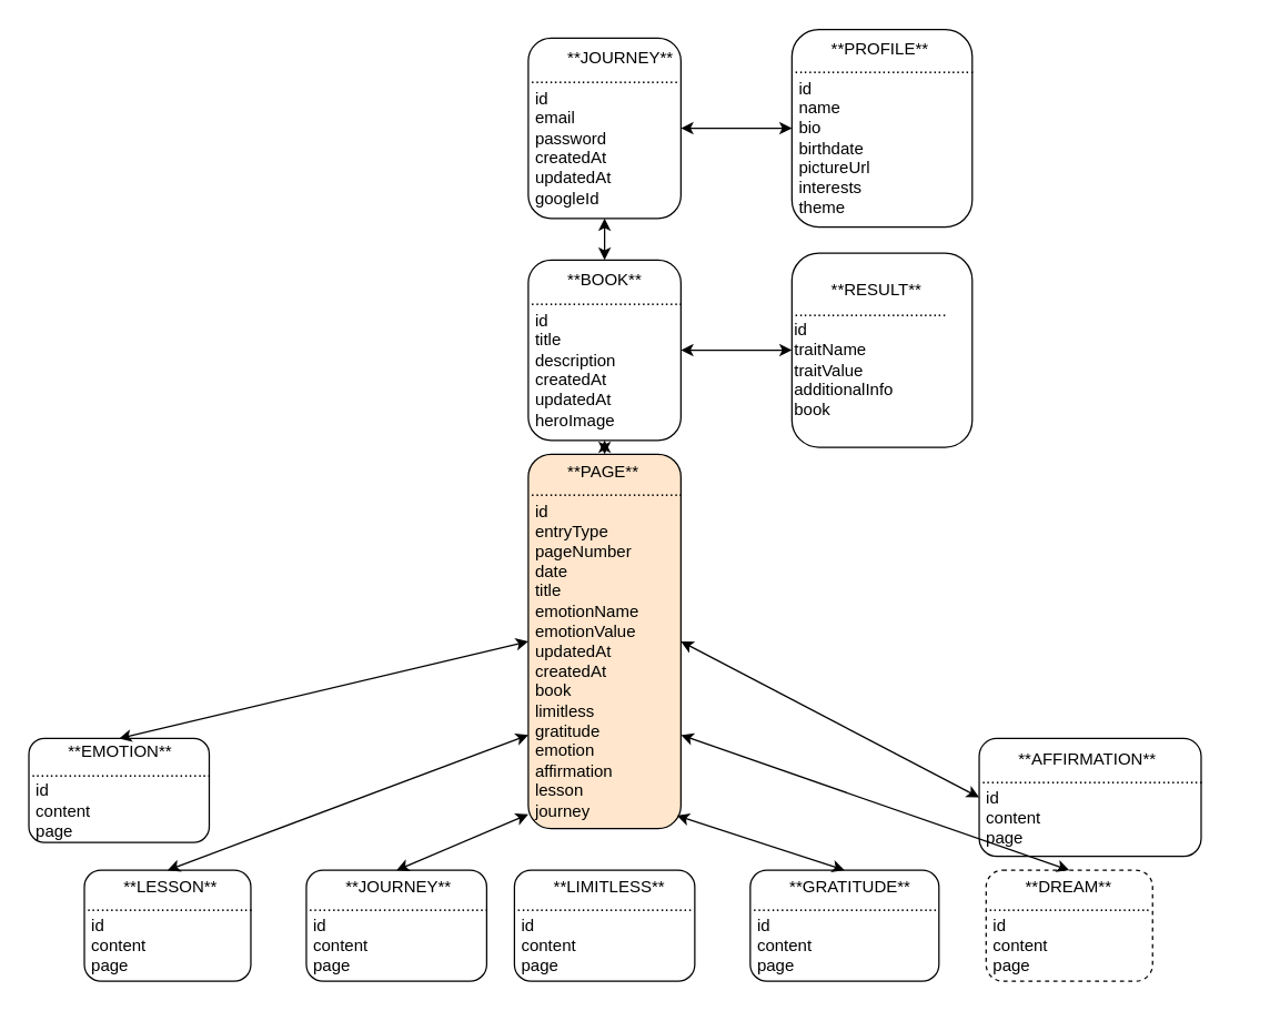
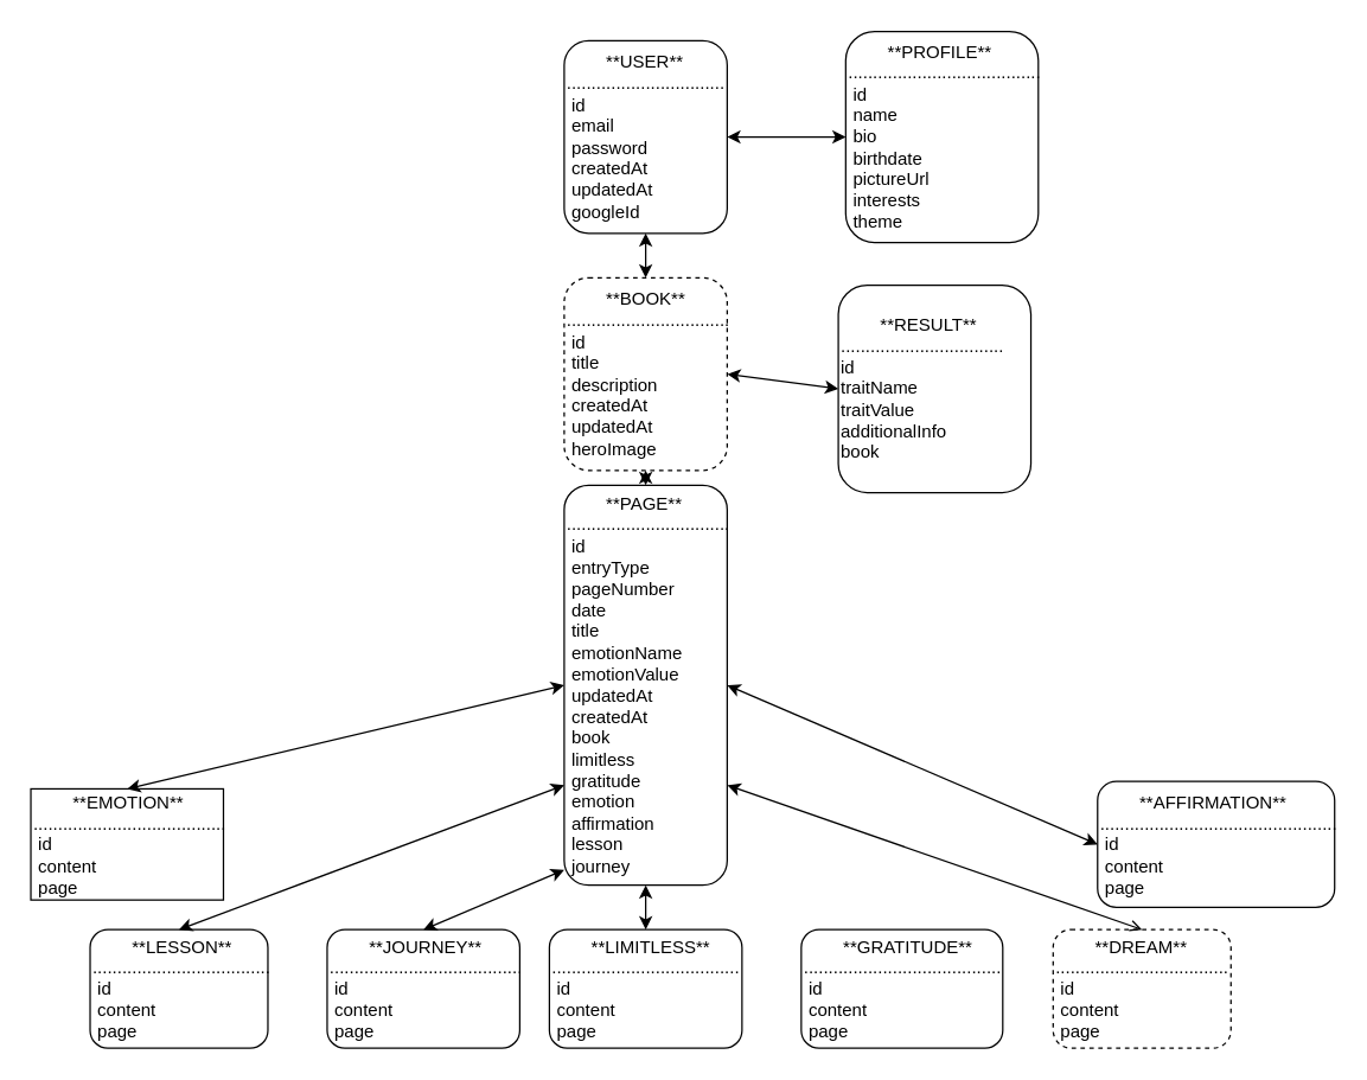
  <mxCell id="0" />
  <mxCell id="1" parent="0" />
- <mxCell id="2" value="&lt;span style=&quot;white-space: pre;&quot;&gt;&#09;&lt;/span&gt;**&lt;span style=&quot;background-color: initial;&quot;&gt;JOURNEY&lt;/span&gt;**&lt;div&gt;................................&lt;/div&gt;&lt;div&gt;&lt;div&gt;&amp;nbsp;id&lt;/div&gt;&lt;div&gt;&amp;nbsp;email&lt;/div&gt;&lt;div&gt;&amp;nbsp;password&lt;/div&gt;&lt;div&gt;&amp;nbsp;createdAt&lt;/div&gt;&lt;div&gt;&amp;nbsp;updatedAt&lt;/div&gt;&lt;div&gt;&amp;nbsp;googleId&lt;/div&gt;&lt;/div&gt;" style="rounded=1;whiteSpace=wrap;html=1;fontSize=12;glass=0;strokeWidth=1;shadow=0;align=left;" parent="1" vertex="1"><mxGeometry x="380" y="27" width="110" height="130" as="geometry" /></mxCell>
+ <mxCell id="2" value="&lt;span style=&quot;white-space: pre;&quot;&gt;&#09;&lt;/span&gt;**&lt;span style=&quot;background-color: initial;&quot;&gt;USER&lt;/span&gt;**&lt;div&gt;................................&lt;/div&gt;&lt;div&gt;&lt;div&gt;&amp;nbsp;id&lt;/div&gt;&lt;div&gt;&amp;nbsp;email&lt;/div&gt;&lt;div&gt;&amp;nbsp;password&lt;/div&gt;&lt;div&gt;&amp;nbsp;createdAt&lt;/div&gt;&lt;div&gt;&amp;nbsp;updatedAt&lt;/div&gt;&lt;div&gt;&amp;nbsp;googleId&lt;/div&gt;&lt;/div&gt;" style="rounded=1;whiteSpace=wrap;html=1;fontSize=12;glass=0;strokeWidth=1;shadow=0;align=left;" parent="1" vertex="1"><mxGeometry x="380" y="27" width="110" height="130" as="geometry" /></mxCell>
  <mxCell id="3" value="&lt;span style=&quot;white-space: pre;&quot;&gt;&#09;&lt;/span&gt;**PROFILE**&lt;div&gt;.......................................&lt;br&gt;&lt;div&gt;&amp;nbsp;id&lt;/div&gt;&lt;div&gt;&amp;nbsp;name&lt;/div&gt;&lt;div&gt;&amp;nbsp;bio&lt;/div&gt;&lt;div&gt;&amp;nbsp;birthdate&lt;/div&gt;&lt;div&gt;&amp;nbsp;pictureUrl&lt;/div&gt;&lt;div&gt;&amp;nbsp;interests&lt;/div&gt;&lt;div&gt;&amp;nbsp;theme&lt;/div&gt;&lt;/div&gt;" style="rounded=1;whiteSpace=wrap;html=1;fontSize=12;glass=0;strokeWidth=1;shadow=0;align=left;" parent="1" vertex="1"><mxGeometry x="570" y="20.75" width="130" height="142.5" as="geometry" /></mxCell>
  <mxCell id="4" value="" style="endArrow=classic;startArrow=classic;html=1;rounded=0;exitX=1;exitY=0.5;exitDx=0;exitDy=0;entryX=0;entryY=0.5;entryDx=0;entryDy=0;" edge="1" parent="1" source="2" target="3"><mxGeometry width="50" height="50" relative="1" as="geometry"><mxPoint x="510" y="97" as="sourcePoint" /><mxPoint x="560" y="87" as="targetPoint" /></mxGeometry></mxCell>
- <mxCell id="5" value="&lt;span style=&quot;white-space: pre;&quot;&gt;&#09;&lt;/span&gt;**BOOK**&lt;div&gt;.................................&lt;/div&gt;&lt;div&gt;&amp;nbsp;id&lt;/div&gt;&lt;div&gt;&amp;nbsp;title&lt;/div&gt;&lt;div&gt;&amp;nbsp;description&lt;/div&gt;&lt;div&gt;&amp;nbsp;createdAt&lt;/div&gt;&lt;div&gt;&amp;nbsp;updatedAt&lt;/div&gt;&lt;div&gt;&amp;nbsp;heroImage&lt;/div&gt;" style="rounded=1;whiteSpace=wrap;html=1;fontSize=12;glass=0;strokeWidth=1;shadow=0;align=left;" vertex="1" parent="1"><mxGeometry x="380" y="187" width="110" height="130" as="geometry" /></mxCell>
+ <mxCell id="5" value="&lt;span style=&quot;white-space: pre;&quot;&gt;&#09;&lt;/span&gt;**BOOK**&lt;div&gt;.................................&lt;/div&gt;&lt;div&gt;&amp;nbsp;id&lt;/div&gt;&lt;div&gt;&amp;nbsp;title&lt;/div&gt;&lt;div&gt;&amp;nbsp;description&lt;/div&gt;&lt;div&gt;&amp;nbsp;createdAt&lt;/div&gt;&lt;div&gt;&amp;nbsp;updatedAt&lt;/div&gt;&lt;div&gt;&amp;nbsp;heroImage&lt;/div&gt;" style="rounded=1;whiteSpace=wrap;html=1;fontSize=12;glass=0;strokeWidth=1;shadow=0;align=left;dashed=1;" vertex="1" parent="1"><mxGeometry x="380" y="187" width="110" height="130" as="geometry" /></mxCell>
  <mxCell id="6" value="" style="endArrow=classic;startArrow=classic;html=1;rounded=0;exitX=0.5;exitY=1;exitDx=0;exitDy=0;entryX=0.5;entryY=0;entryDx=0;entryDy=0;" edge="1" parent="1" source="2" target="5"><mxGeometry width="50" height="50" relative="1" as="geometry"><mxPoint x="500" y="97" as="sourcePoint" /><mxPoint x="440" y="147" as="targetPoint" /><Array as="points" /></mxGeometry></mxCell>
- <mxCell id="7" value="&lt;span style=&quot;white-space: pre;&quot;&gt;&#09;&lt;/span&gt;**PAGE**&lt;div&gt;.................................&lt;br&gt;&lt;div&gt;&amp;nbsp;id&lt;/div&gt;&lt;div&gt;&amp;nbsp;entryType&lt;/div&gt;&lt;div&gt;&amp;nbsp;pageNumber&lt;/div&gt;&lt;div&gt;&amp;nbsp;date&lt;/div&gt;&lt;div&gt;&amp;nbsp;title&lt;/div&gt;&lt;div&gt;&amp;nbsp;emotionName&lt;/div&gt;&lt;div&gt;&amp;nbsp;emotionValue&lt;/div&gt;&lt;div&gt;&amp;nbsp;updatedAt&lt;/div&gt;&lt;div&gt;&amp;nbsp;createdAt&lt;/div&gt;&lt;div&gt;&amp;nbsp;book&lt;/div&gt;&lt;div&gt;&amp;nbsp;limitless&lt;/div&gt;&lt;div&gt;&amp;nbsp;gratitude&lt;/div&gt;&lt;div&gt;&amp;nbsp;emotion&lt;/div&gt;&lt;div&gt;&amp;nbsp;affirmation&lt;/div&gt;&lt;div&gt;&amp;nbsp;lesson&lt;/div&gt;&lt;div&gt;&amp;nbsp;journey&lt;/div&gt;&lt;/div&gt;" style="rounded=1;whiteSpace=wrap;html=1;fontSize=12;glass=0;strokeWidth=1;shadow=0;align=left;fillColor=#ffe6cc;" vertex="1" parent="1"><mxGeometry x="380" y="327" width="110" height="270" as="geometry" /></mxCell>
+ <mxCell id="7" value="&lt;span style=&quot;white-space: pre;&quot;&gt;&#09;&lt;/span&gt;**PAGE**&lt;div&gt;.................................&lt;br&gt;&lt;div&gt;&amp;nbsp;id&lt;/div&gt;&lt;div&gt;&amp;nbsp;entryType&lt;/div&gt;&lt;div&gt;&amp;nbsp;pageNumber&lt;/div&gt;&lt;div&gt;&amp;nbsp;date&lt;/div&gt;&lt;div&gt;&amp;nbsp;title&lt;/div&gt;&lt;div&gt;&amp;nbsp;emotionName&lt;/div&gt;&lt;div&gt;&amp;nbsp;emotionValue&lt;/div&gt;&lt;div&gt;&amp;nbsp;updatedAt&lt;/div&gt;&lt;div&gt;&amp;nbsp;createdAt&lt;/div&gt;&lt;div&gt;&amp;nbsp;book&lt;/div&gt;&lt;div&gt;&amp;nbsp;limitless&lt;/div&gt;&lt;div&gt;&amp;nbsp;gratitude&lt;/div&gt;&lt;div&gt;&amp;nbsp;emotion&lt;/div&gt;&lt;div&gt;&amp;nbsp;affirmation&lt;/div&gt;&lt;div&gt;&amp;nbsp;lesson&lt;/div&gt;&lt;div&gt;&amp;nbsp;journey&lt;/div&gt;&lt;/div&gt;" style="rounded=1;whiteSpace=wrap;html=1;fontSize=12;glass=0;strokeWidth=1;shadow=0;align=left;" vertex="1" parent="1"><mxGeometry x="380" y="327" width="110" height="270" as="geometry" /></mxCell>
  <mxCell id="8" value="" style="endArrow=classic;startArrow=classic;html=1;rounded=0;entryX=0.5;entryY=0;entryDx=0;entryDy=0;exitX=0.5;exitY=1;exitDx=0;exitDy=0;" edge="1" parent="1" source="5" target="7"><mxGeometry width="50" height="50" relative="1" as="geometry"><mxPoint x="430" y="207" as="sourcePoint" /><mxPoint x="445" y="167" as="targetPoint" /><Array as="points" /></mxGeometry></mxCell>
  <mxCell id="9" value="&lt;span style=&quot;white-space: pre;&quot;&gt;&#09;&lt;/span&gt;**JOURNEY**&lt;div&gt;.......................................&lt;br&gt;&lt;div&gt;&lt;div&gt;&lt;div&gt;&amp;nbsp;id&lt;/div&gt;&lt;div&gt;&amp;nbsp;content&lt;/div&gt;&lt;div&gt;&amp;nbsp;page&lt;/div&gt;&lt;/div&gt;&lt;/div&gt;&lt;/div&gt;" style="rounded=1;whiteSpace=wrap;html=1;fontSize=12;glass=0;strokeWidth=1;shadow=0;align=left;" vertex="1" parent="1"><mxGeometry y="627" width="130" height="80" as="geometry" x="220" /></mxCell>
  <mxCell id="10" value="&lt;span style=&quot;white-space: pre;&quot;&gt;&#09;&lt;/span&gt;**LESSON**&lt;div&gt;....................................&lt;br&gt;&lt;div&gt;&lt;div&gt;&amp;nbsp;id&lt;/div&gt;&lt;div&gt;&amp;nbsp;content&lt;/div&gt;&lt;div&gt;&amp;nbsp;page&lt;/div&gt;&lt;/div&gt;&lt;/div&gt;" style="rounded=1;whiteSpace=wrap;html=1;fontSize=12;glass=0;strokeWidth=1;shadow=0;align=left;" vertex="1" parent="1"><mxGeometry x="60" y="627" width="120" height="80" as="geometry" /></mxCell>
  <mxCell id="11" value="&lt;span style=&quot;white-space: pre;&quot;&gt;&#09;&lt;/span&gt;**LIMITLESS**&lt;div&gt;......................................&lt;br&gt;&lt;div&gt;&lt;div&gt;&amp;nbsp;id&lt;/div&gt;&lt;div&gt;&amp;nbsp;content&lt;/div&gt;&lt;div&gt;&amp;nbsp;page&lt;/div&gt;&lt;/div&gt;&lt;/div&gt;" style="rounded=1;whiteSpace=wrap;html=1;fontSize=12;glass=0;strokeWidth=1;shadow=0;align=left;" vertex="1" parent="1"><mxGeometry x="370" y="627" width="130" height="80" as="geometry" /></mxCell>
  <mxCell id="12" value="&lt;span style=&quot;white-space: pre;&quot;&gt;&#09;&lt;/span&gt;**GRATITUDE**&lt;div&gt;........................................&lt;br&gt;&lt;div&gt;&lt;div&gt;&amp;nbsp;id&lt;/div&gt;&lt;div&gt;&amp;nbsp;content&lt;/div&gt;&lt;div&gt;&amp;nbsp;page&lt;/div&gt;&lt;/div&gt;&lt;/div&gt;" style="rounded=1;whiteSpace=wrap;html=1;fontSize=12;glass=0;strokeWidth=1;shadow=0;align=left;" vertex="1" parent="1"><mxGeometry x="540" y="627" width="136" height="80" as="geometry" /></mxCell>
  <mxCell id="13" value="&lt;span style=&quot;white-space: pre;&quot;&gt;&#09;&lt;/span&gt;**DREAM**&lt;div&gt;...................................&lt;br&gt;&lt;div&gt;&lt;div&gt;&amp;nbsp;id&lt;/div&gt;&lt;div&gt;&amp;nbsp;content&lt;/div&gt;&lt;div&gt;&amp;nbsp;page&lt;/div&gt;&lt;/div&gt;&lt;/div&gt;" style="rounded=1;whiteSpace=wrap;html=1;fontSize=12;glass=0;strokeWidth=1;shadow=0;align=left;dashed=1;" vertex="1" parent="1"><mxGeometry x="710" y="627" width="120" height="80" as="geometry" /></mxCell>
- <mxCell id="14" value="&lt;span style=&quot;white-space: pre;&quot;&gt;&#09;&lt;/span&gt;**EMOTION**&lt;div&gt;.......................................&lt;br&gt;&lt;div&gt;&amp;nbsp;id&lt;/div&gt;&lt;div&gt;&amp;nbsp;content&lt;/div&gt;&lt;div&gt;&amp;nbsp;page&lt;/div&gt;&lt;/div&gt;" style="rounded=1;whiteSpace=wrap;html=1;fontSize=12;glass=0;strokeWidth=1;shadow=0;align=left;" vertex="1" parent="1"><mxGeometry x="20" y="532" width="130" height="75" as="geometry" /></mxCell>
- <mxCell id="15" value="&lt;span style=&quot;white-space: pre;&quot;&gt;&#09;&lt;/span&gt;**AFFIRMATION**&lt;div&gt;................................................&lt;br&gt;&lt;div&gt;&lt;div&gt;&amp;nbsp;id&lt;/div&gt;&lt;div&gt;&amp;nbsp;content&lt;/div&gt;&lt;div&gt;&amp;nbsp;page&lt;/div&gt;&lt;/div&gt;&lt;/div&gt;" style="rounded=1;whiteSpace=wrap;html=1;fontSize=12;glass=0;strokeWidth=1;shadow=0;align=left;" vertex="1" parent="1"><mxGeometry x="705" y="532" width="160" height="85" as="geometry" /></mxCell>
+ <mxCell id="14" value="&lt;span style=&quot;white-space: pre;&quot;&gt;&#09;&lt;/span&gt;**EMOTION**&lt;div&gt;.......................................&lt;br&gt;&lt;div&gt;&amp;nbsp;id&lt;/div&gt;&lt;div&gt;&amp;nbsp;content&lt;/div&gt;&lt;div&gt;&amp;nbsp;page&lt;/div&gt;&lt;/div&gt;" style="whiteSpace=wrap;html=1;fontSize=12;glass=0;strokeWidth=1;shadow=0;align=left;rounded=0;" vertex="1" parent="1"><mxGeometry x="20" y="532" width="130" height="75" as="geometry" /></mxCell>
+ <mxCell id="15" value="&lt;span style=&quot;white-space: pre;&quot;&gt;&#09;&lt;/span&gt;**AFFIRMATION**&lt;div&gt;................................................&lt;br&gt;&lt;div&gt;&lt;div&gt;&amp;nbsp;id&lt;/div&gt;&lt;div&gt;&amp;nbsp;content&lt;/div&gt;&lt;div&gt;&amp;nbsp;page&lt;/div&gt;&lt;/div&gt;&lt;/div&gt;" style="rounded=1;whiteSpace=wrap;html=1;fontSize=12;glass=0;strokeWidth=1;shadow=0;align=left;" vertex="1" parent="1"><mxGeometry x="740" y="527" width="160" height="85" as="geometry" /></mxCell>
  <mxCell id="16" value="" style="endArrow=classic;startArrow=classic;html=1;rounded=0;entryX=0;entryY=0.5;entryDx=0;entryDy=0;exitX=1;exitY=0.5;exitDx=0;exitDy=0;" edge="1" parent="1" source="7" target="15"><mxGeometry width="50" height="50" relative="1" as="geometry"><mxPoint x="480" y="337" as="sourcePoint" /><mxPoint x="530" y="337" as="targetPoint" /><Array as="points" /></mxGeometry></mxCell>
  <mxCell id="17" value="" style="endArrow=classic;startArrow=classic;html=1;rounded=0;entryX=0;entryY=0.75;entryDx=0;entryDy=0;exitX=0.5;exitY=0;exitDx=0;exitDy=0;" edge="1" parent="1" source="10" target="7"><mxGeometry width="50" height="50" relative="1" as="geometry"><mxPoint x="350" y="527" as="sourcePoint" /><mxPoint x="400" y="477" as="targetPoint" /></mxGeometry></mxCell>
  <mxCell id="18" value="" style="endArrow=classic;startArrow=classic;html=1;rounded=0;entryX=0;entryY=0.962;entryDx=0;entryDy=0;exitX=0.5;exitY=0;exitDx=0;exitDy=0;entryPerimeter=0;" edge="1" parent="1" source="9" target="7"><mxGeometry width="50" height="50" relative="1" as="geometry"><mxPoint x="410" y="507" as="sourcePoint" /><mxPoint x="460" y="457" as="targetPoint" /><Array as="points" /></mxGeometry></mxCell>
- <mxCell id="20" value="" style="endArrow=classic;startArrow=classic;html=1;rounded=0;entryX=0.5;entryY=0;entryDx=0;entryDy=0;exitX=0.973;exitY=0.965;exitDx=0;exitDy=0;exitPerimeter=0;" edge="1" parent="1" source="7" target="12"><mxGeometry width="50" height="50" relative="1" as="geometry"><mxPoint x="490" y="477" as="sourcePoint" /><mxPoint x="570" y="487" as="targetPoint" /><Array as="points" /></mxGeometry></mxCell>
- <mxCell id="21" value="" style="endArrow=classic;startArrow=classic;html=1;rounded=0;entryX=0.5;entryY=0;entryDx=0;entryDy=0;exitX=1;exitY=0.75;exitDx=0;exitDy=0;" edge="1" parent="1" source="7" target="13"><mxGeometry width="50" height="50" relative="1" as="geometry"><mxPoint x="490" y="427" as="sourcePoint" /><mxPoint x="540" y="367" as="targetPoint" /></mxGeometry></mxCell>
+ <mxCell id="19" value="" style="endArrow=classic;startArrow=classic;html=1;rounded=0;exitX=0.5;exitY=0;exitDx=0;exitDy=0;" edge="1" parent="1" source="11" target="7"><mxGeometry width="50" height="50" relative="1" as="geometry"><mxPoint x="440" y="557" as="sourcePoint" /><mxPoint x="490" y="507" as="targetPoint" /></mxGeometry></mxCell>
+ <mxCell id="21" value="" style="endArrow=open;startArrow=classic;html=1;rounded=0;entryX=0.5;entryY=0;entryDx=0;entryDy=0;exitX=1;exitY=0.75;exitDx=0;exitDy=0;" edge="1" parent="1" source="7" target="13"><mxGeometry width="50" height="50" relative="1" as="geometry"><mxPoint x="490" y="427" as="sourcePoint" /><mxPoint x="540" y="367" as="targetPoint" /></mxGeometry></mxCell>
  <mxCell id="22" value="" style="endArrow=classic;startArrow=classic;html=1;rounded=0;entryX=0.5;entryY=0;entryDx=0;entryDy=0;exitX=0;exitY=0.5;exitDx=0;exitDy=0;" edge="1" parent="1" source="7" target="14"><mxGeometry width="50" height="50" relative="1" as="geometry"><mxPoint x="490" y="397" as="sourcePoint" /><mxPoint x="540" y="347" as="targetPoint" /></mxGeometry></mxCell>
- <mxCell id="23" value="&lt;span style=&quot;white-space: pre;&quot;&gt;&#09;&lt;/span&gt;**RESULT**&lt;div&gt;.................................&lt;br&gt;&lt;div&gt;id&lt;/div&gt;&lt;div&gt;traitName&lt;/div&gt;&lt;div&gt;traitValue&lt;/div&gt;&lt;div&gt;additionalInfo&lt;/div&gt;&lt;div&gt;book&lt;/div&gt;&lt;/div&gt;" style="rounded=1;whiteSpace=wrap;html=1;fontSize=12;glass=0;strokeWidth=1;shadow=0;align=left;" vertex="1" parent="1"><mxGeometry x="570" y="182" width="130" height="140" as="geometry" /></mxCell>
+ <mxCell id="23" value="&lt;span style=&quot;white-space: pre;&quot;&gt;&#09;&lt;/span&gt;**RESULT**&lt;div&gt;.................................&lt;br&gt;&lt;div&gt;id&lt;/div&gt;&lt;div&gt;traitName&lt;/div&gt;&lt;div&gt;traitValue&lt;/div&gt;&lt;div&gt;additionalInfo&lt;/div&gt;&lt;div&gt;book&lt;/div&gt;&lt;/div&gt;" style="rounded=1;whiteSpace=wrap;html=1;fontSize=12;glass=0;strokeWidth=1;shadow=0;align=left;" vertex="1" parent="1"><mxGeometry x="565" y="192" width="130" height="140" as="geometry" /></mxCell>
  <mxCell id="24" value="" style="endArrow=classic;startArrow=classic;html=1;rounded=0;entryX=0;entryY=0.5;entryDx=0;entryDy=0;exitX=1;exitY=0.5;exitDx=0;exitDy=0;" edge="1" parent="1" source="5" target="23"><mxGeometry width="50" height="50" relative="1" as="geometry"><mxPoint x="500" y="177" as="sourcePoint" /><mxPoint x="580" y="97" as="targetPoint" /><Array as="points" /></mxGeometry></mxCell>
  <mxCell id="25" style="edgeStyle=orthogonalEdgeStyle;rounded=0;orthogonalLoop=1;jettySize=auto;html=1;exitX=0.5;exitY=1;exitDx=0;exitDy=0;" edge="1" parent="1" source="3" target="3"><mxGeometry relative="1" as="geometry" /></mxCell>
